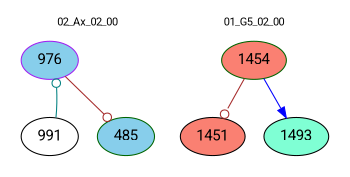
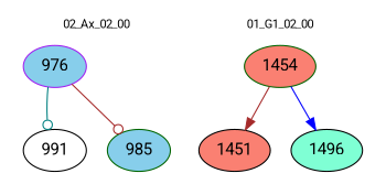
  digraph {
    fontname=Roboto
    node [color=black fillcolor=skyblue fontname=Roboto style=filled]
    edge [arrowhead=odot color=brown fontname=Roboto]
    n1 [color=purple label=976]
    n2 [fillcolor=white label=991]
-   n3 [color=darkgreen label=485]
+   n3 [color=darkgreen label=985]
    n4 [color=darkgreen fillcolor=salmon label=1454]
    n5 [fillcolor=salmon label=1451]
-   n6 [fillcolor=aquamarine label=1493]
+   n6 [fillcolor=aquamarine label=1496]
    subgraph cluster_1 {
      color=white
      fontsize=10
      label="02_Ax_02_00"
      n1
      n2
      n3
    }
    subgraph cluster_2 {
      color=white
      fontsize=10
-     label="01_G5_02_00"
+     label="01_G1_02_00"
      n4
      n5
      n6
    }
-   n2 -> n1 [color=teal]
+   n1 -> n2 [color=teal]
    n1 -> n3
-   n4 -> n5
+   n4 -> n5 [arrowhead=normal]
    n4 -> n6 [arrowhead=normal color=blue]
  }
